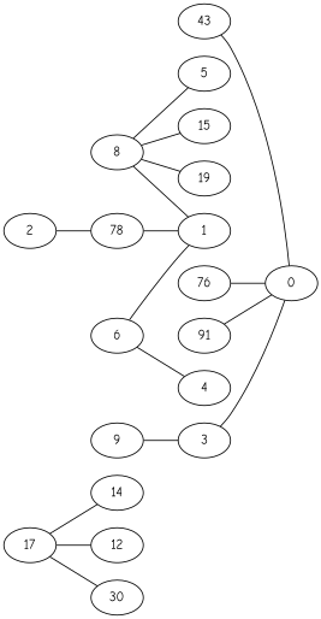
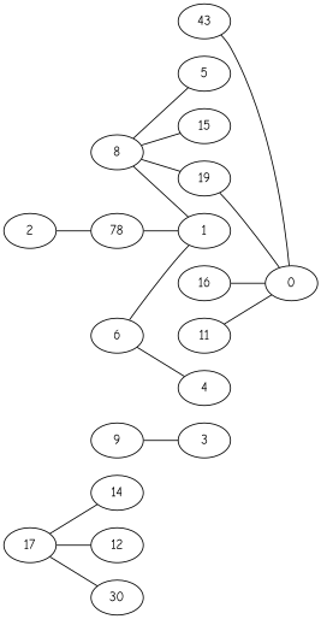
  digraph {
    fontname="Comic Neue"
    rankdir=LR
    node [fontname="Comic Neue"]
    edge [color=black dir=none fontname="Comic Neue"]
    14
    12
    8
    19
    5
    1
    15
    0
    n9 [label=43]
    9
    3
-   16 [label=76]
+   16
    n13 [label=78]
-   11 [label=91]
+   11
    6
    4
    2
    17
    n19 [label=30]
    subgraph sub_1 {
      14
      12
      8
      19
      5
      1
      15
      0
      n9
      9
      3
      16
      n13
      11
      6
      4
      2
      17
      n19
    }
    8 -> 19
    8 -> 5
    8 -> 1
    8 -> 15
    n9 -> 0
    9 -> 3
-   3 -> 0
+   19 -> 0
    16 -> 0
    n13 -> 1
    11 -> 0
    6 -> 1
    6 -> 4
    2 -> n13
    17 -> 14
    17 -> 12
    17 -> n19
  }
